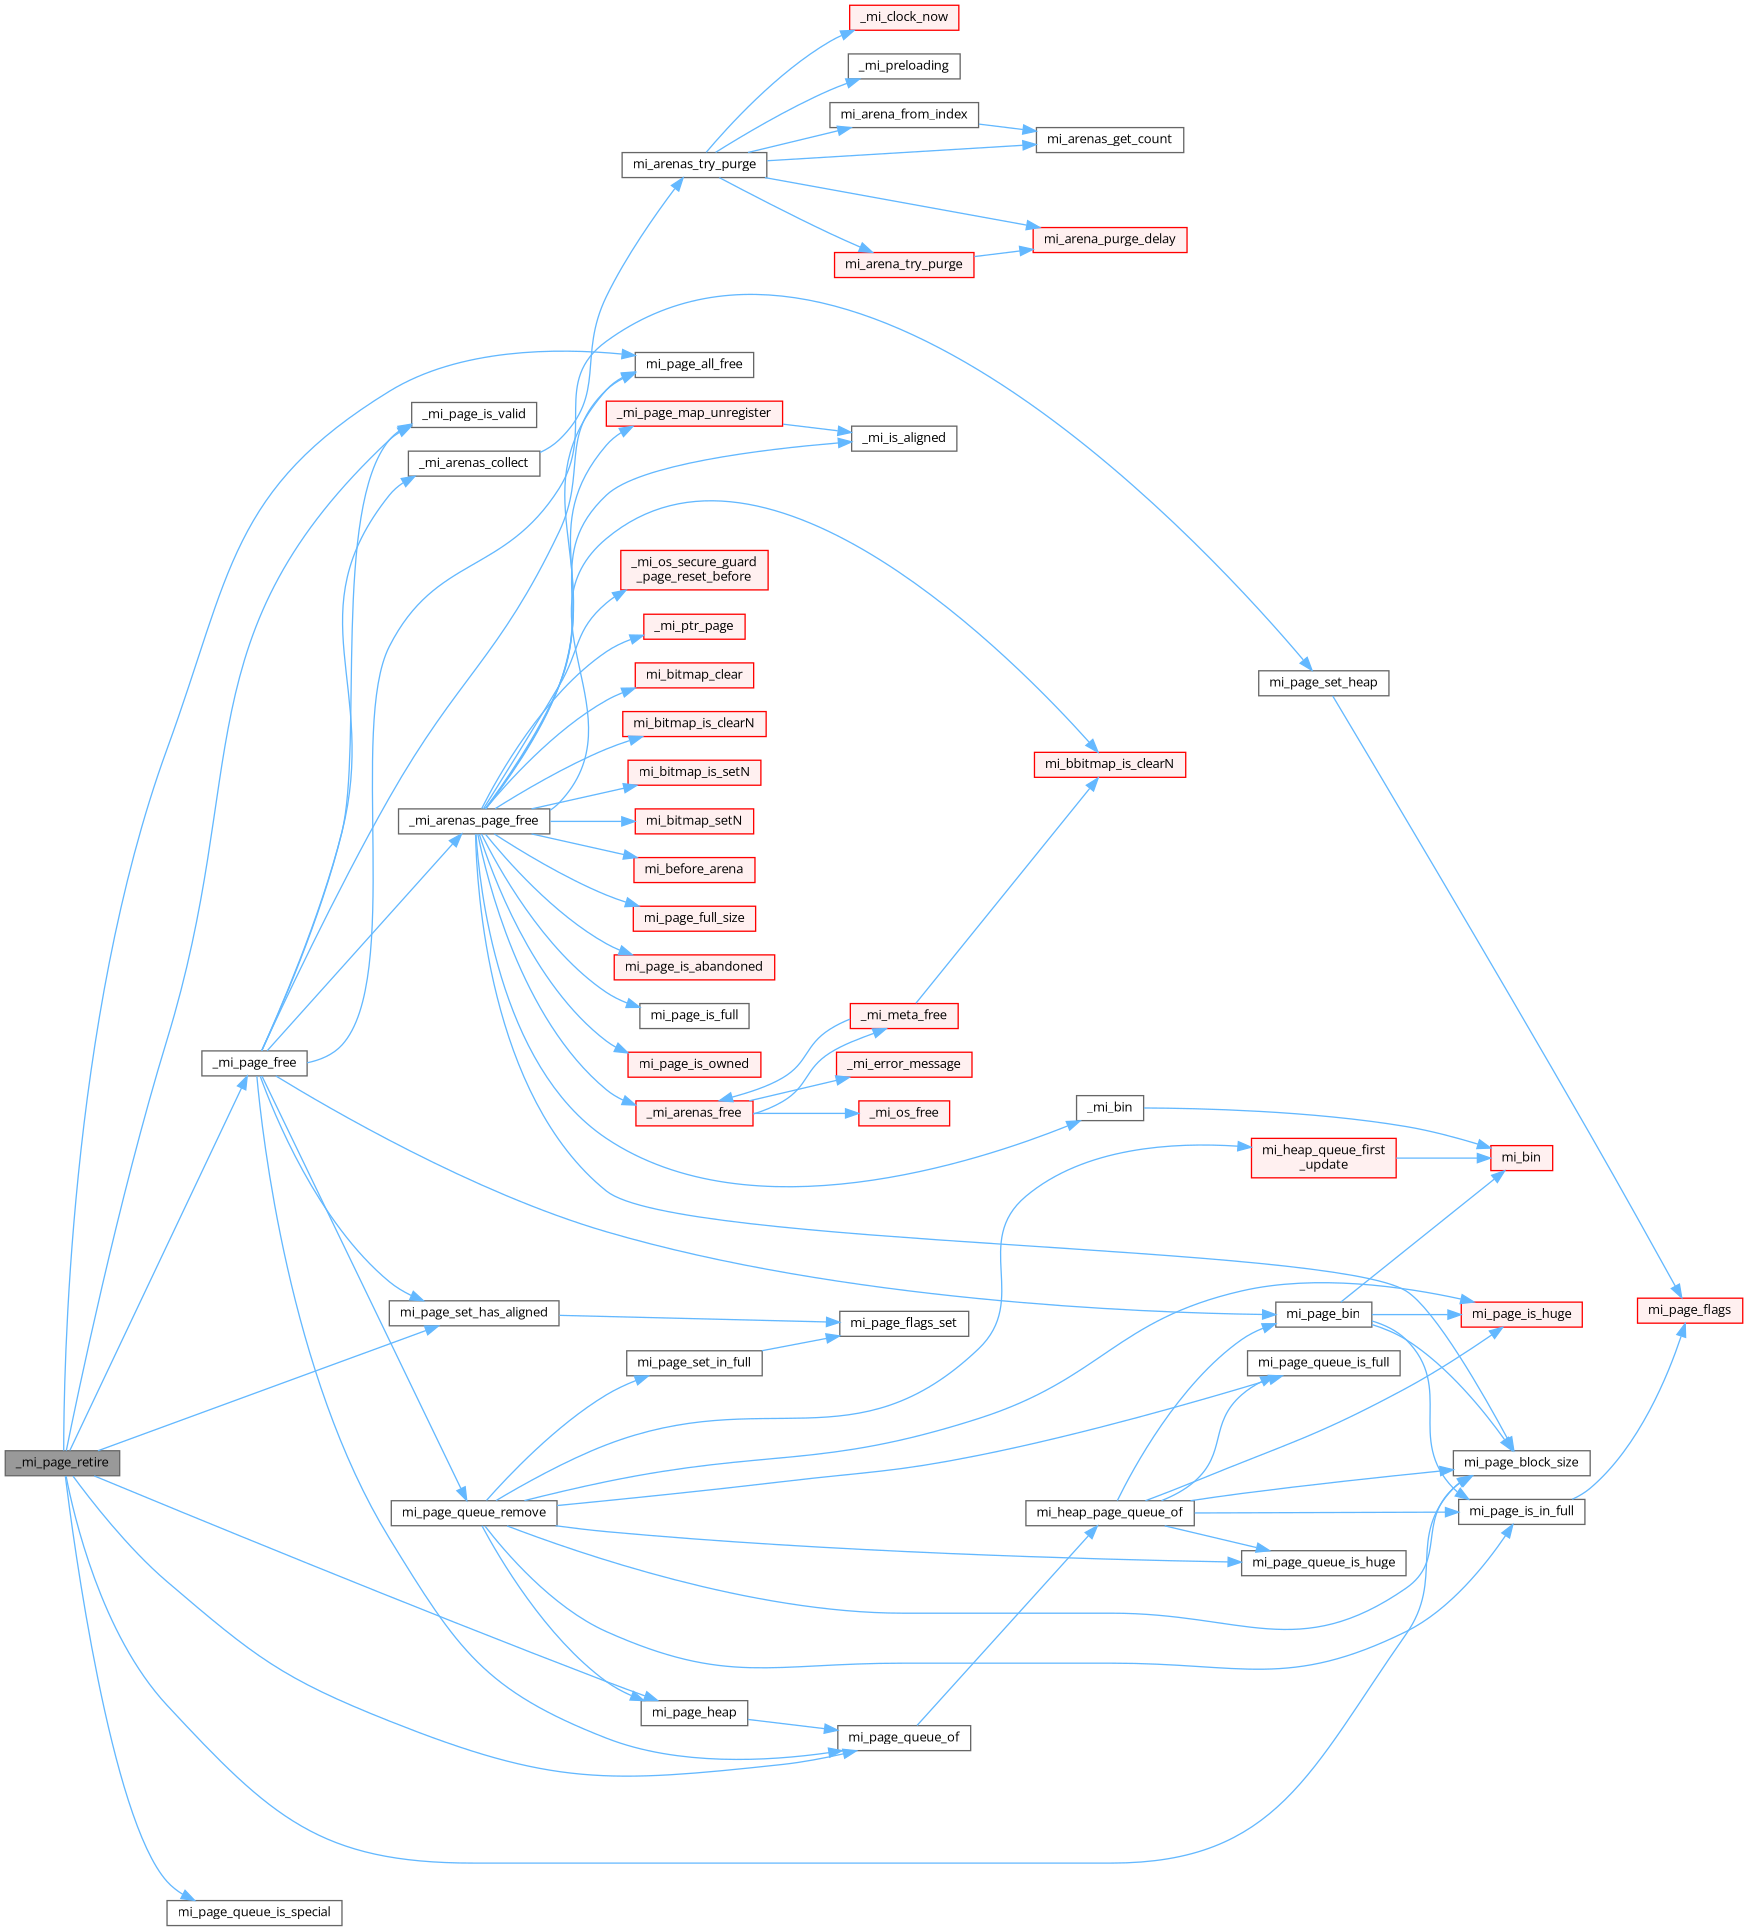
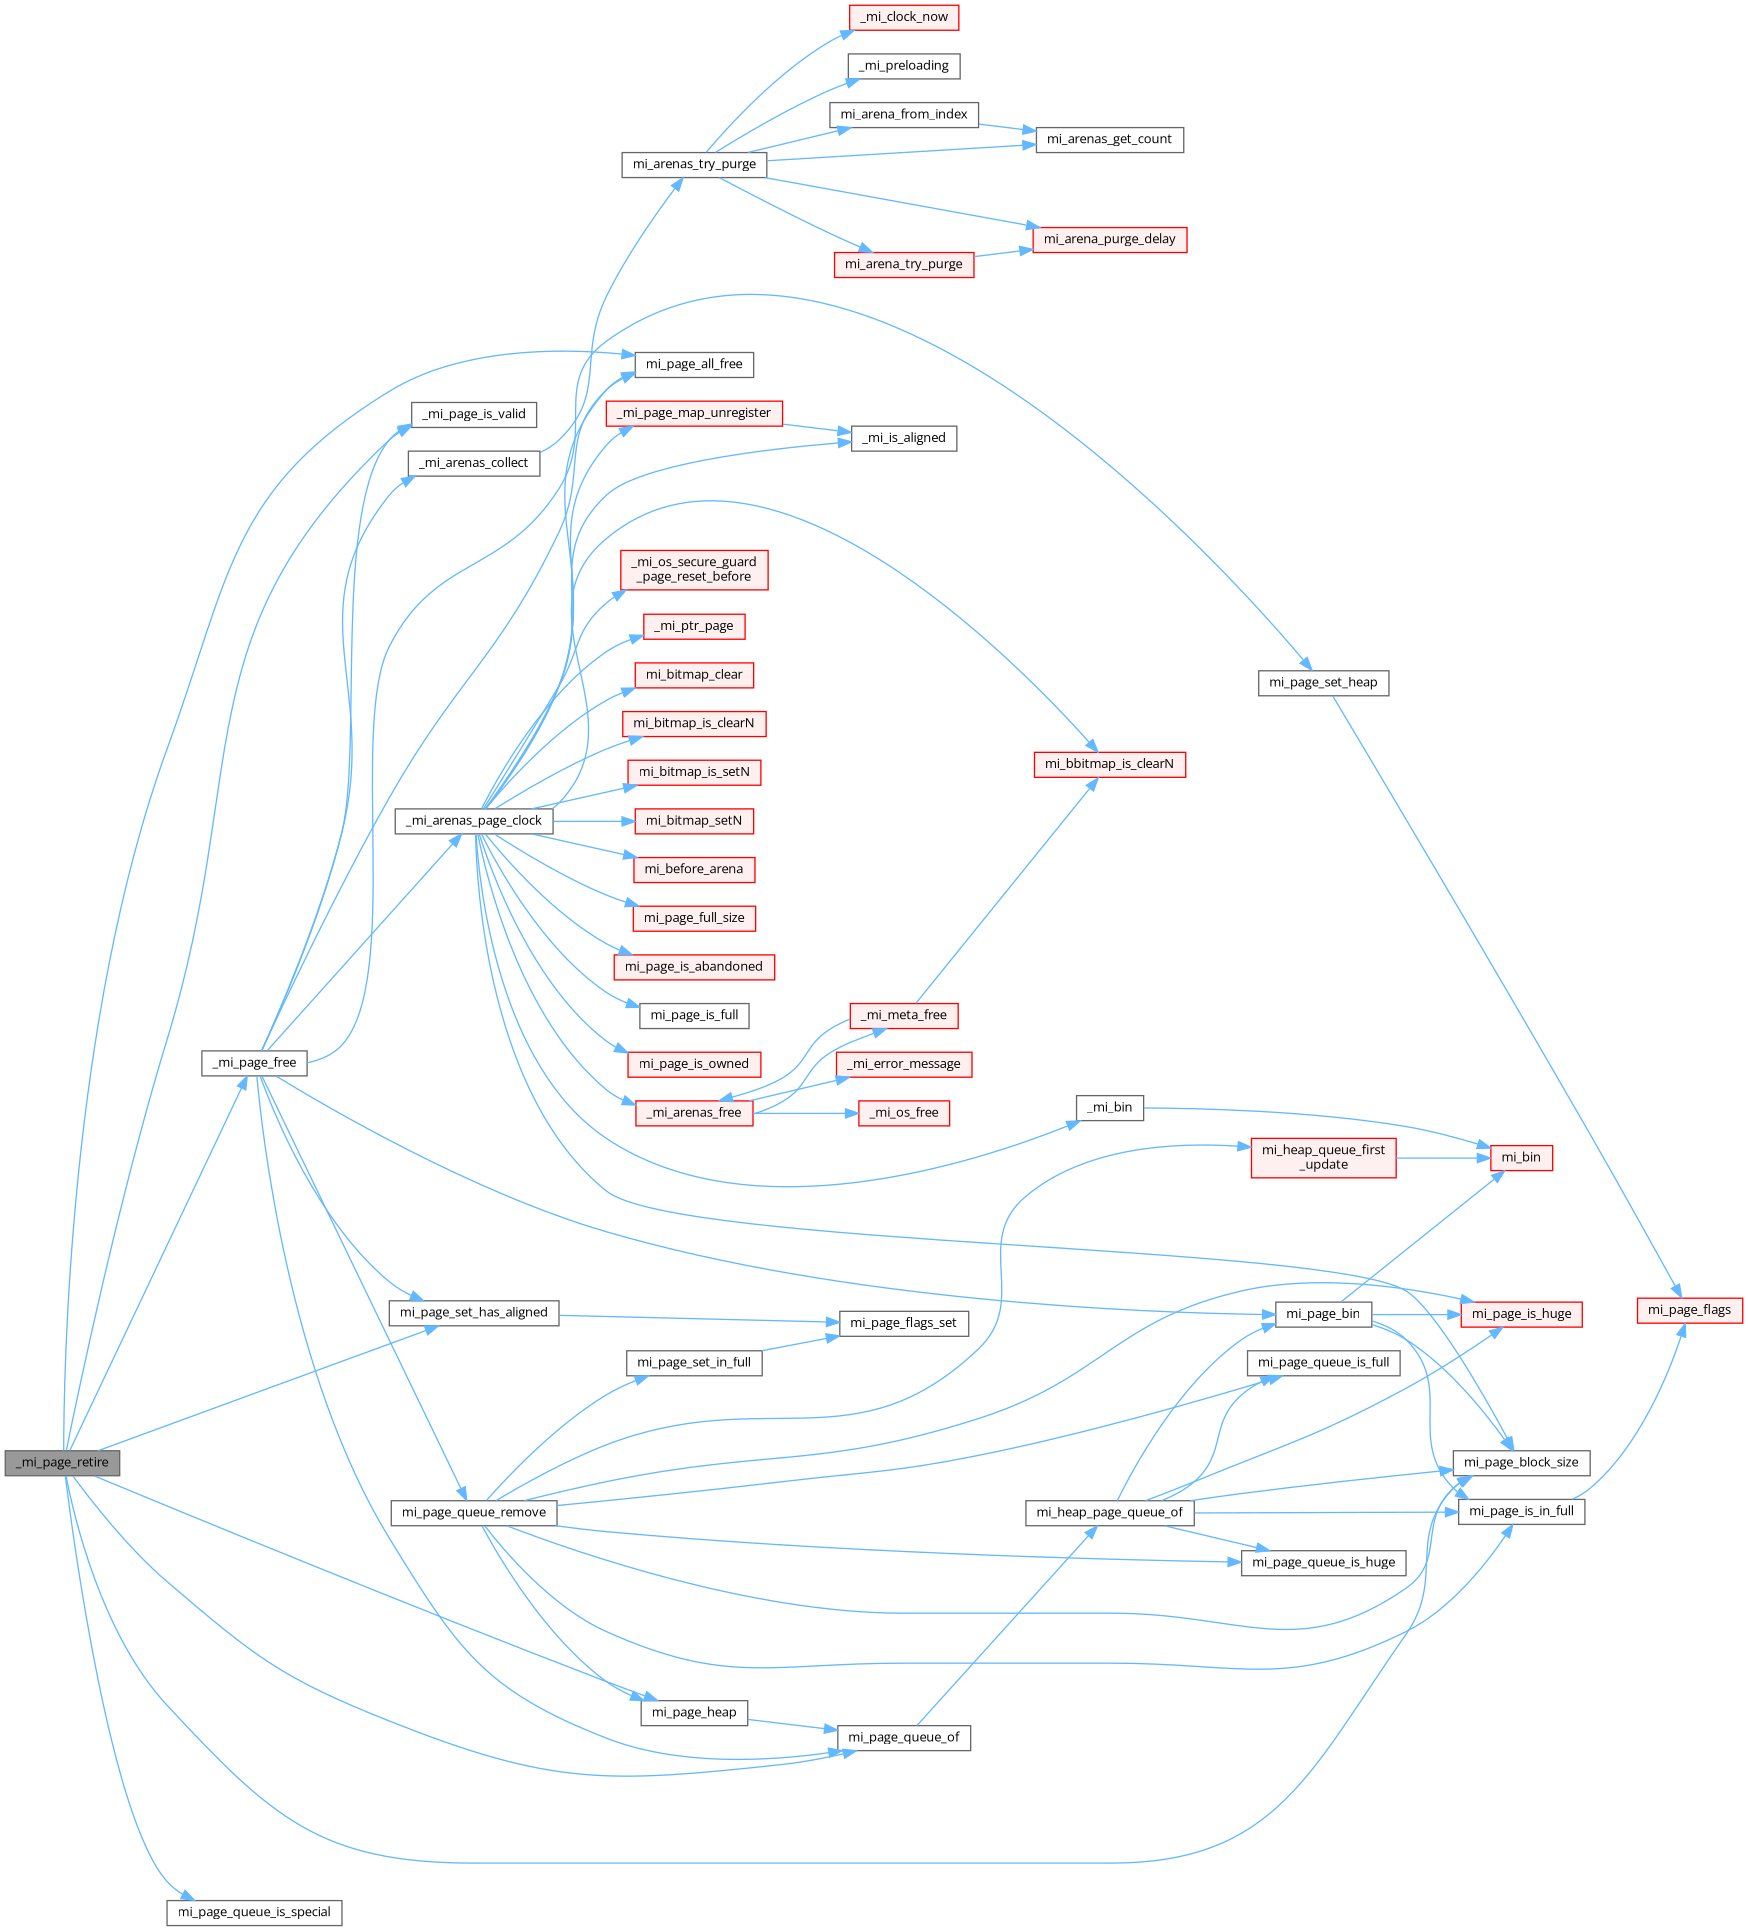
  digraph {
    fontname="Open Sans"
    rankdir=LR
    node [color=grey40 fillcolor=white fontname="Open Sans" fontsize=10 shape=box style=filled]
    edge [color=steelblue1 fontname="Open Sans" fontsize=10 labelfontname=Helvetica labelfontsize=10 style=solid]
    n1 [color=gray40 fillcolor=grey60 fontcolor=black height=0.2 label=_mi_page_retire width=0.4]
    n2 [height=0.2 label=_mi_page_free width=0.4]
    n3 [height=0.2 label=mi_page_all_free width=0.4]
    n4 [height=0.2 label=mi_page_block_size width=0.4]
    n5 [height=0.2 label=_mi_page_is_valid width=0.4]
    n6 [height=0.2 label=mi_page_queue_of width=0.4]
    n7 [height=0.2 label=mi_page_heap width=0.4]
    n8 [height=0.2 label=mi_page_set_has_aligned width=0.4]
    n9 [height=0.2 label=mi_page_queue_is_special width=0.4]
    n10 [height=0.2 label=_mi_arenas_collect width=0.4]
-   n11 [height=0.2 label=_mi_arenas_page_free width=0.4]
+   n11 [height=0.2 label=_mi_arenas_page_clock width=0.4]
    n12 [height=0.2 label=mi_page_bin width=0.4]
    n13 [height=0.2 label=mi_page_queue_remove width=0.4]
    n14 [height=0.2 label=mi_page_set_heap width=0.4]
    n15 [height=0.2 label=mi_heap_page_queue_of width=0.4]
    n16 [height=0.2 label=mi_page_flags_set width=0.4]
    n17 [height=0.2 label=mi_arenas_try_purge width=0.4]
    n18 [color=red fillcolor="#FFF0F0" height=0.2 label=_mi_arenas_free width=0.4]
    n19 [color=red fillcolor="#FFF0F0" height=0.2 label=mi_bbitmap_is_clearN width=0.4]
    n20 [height=0.2 label=_mi_bin width=0.4]
    n21 [height=0.2 label=_mi_is_aligned width=0.4]
    n22 [color=red fillcolor="#FFF0F0" height=0.2 label="_mi_os_secure_guard\l_page_reset_before" width=0.4]
    n23 [color=red fillcolor="#FFF0F0" height=0.2 label=_mi_page_map_unregister width=0.4]
    n24 [color=red fillcolor="#FFF0F0" height=0.2 label=_mi_ptr_page width=0.4]
    n25 [color=red fillcolor="#FFF0F0" height=0.2 label=mi_bitmap_clear width=0.4]
    n26 [color=red fillcolor="#FFF0F0" height=0.2 label=mi_bitmap_is_clearN width=0.4]
    n27 [color=red fillcolor="#FFF0F0" height=0.2 label=mi_bitmap_is_setN width=0.4]
    n28 [color=red fillcolor="#FFF0F0" height=0.2 label=mi_bitmap_setN width=0.4]
    n29 [color=red fillcolor="#FFF0F0" height=0.2 label=mi_before_arena width=0.4]
    n30 [color=red fillcolor="#FFF0F0" height=0.2 label=mi_page_full_size width=0.4]
    n31 [color=red fillcolor="#FFF0F0" height=0.2 label=mi_page_is_abandoned width=0.4]
    n32 [height=0.2 label=mi_page_is_full width=0.4]
    n33 [color=red fillcolor="#FFF0F0" height=0.2 label=mi_page_is_owned width=0.4]
    n34 [color=red fillcolor="#FFF0F0" height=0.2 label=mi_bin width=0.4]
    n35 [color=red fillcolor="#FFF0F0" height=0.2 label=mi_page_is_huge width=0.4]
    n36 [height=0.2 label=mi_page_is_in_full width=0.4]
    n37 [height=0.2 label=mi_page_queue_is_full width=0.4]
    n38 [height=0.2 label=mi_page_queue_is_huge width=0.4]
    n39 [color=red fillcolor="#FFF0F0" height=0.2 label="mi_heap_queue_first\l_update" width=0.4]
    n40 [height=0.2 label=mi_page_set_in_full width=0.4]
    n41 [color=red fillcolor="#FFF0F0" height=0.2 label=mi_page_flags width=0.4]
    n42 [color=red fillcolor="#FFF0F0" height=0.2 label=_mi_clock_now width=0.4]
    n43 [height=0.2 label=_mi_preloading width=0.4]
    n44 [height=0.2 label=mi_arena_from_index width=0.4]
    n45 [height=0.2 label=mi_arenas_get_count width=0.4]
    n46 [color=red fillcolor="#FFF0F0" height=0.2 label=mi_arena_purge_delay width=0.4]
    n47 [color=red fillcolor="#FFF0F0" height=0.2 label=mi_arena_try_purge width=0.4]
    n48 [color=red fillcolor="#FFF0F0" height=0.2 label=_mi_error_message width=0.4]
    n49 [color=red fillcolor="#FFF0F0" height=0.2 label=_mi_meta_free width=0.4]
    n50 [color=red fillcolor="#FFF0F0" height=0.2 label=_mi_os_free width=0.4]
    n1 -> n2
    n1 -> n3
    n1 -> n4
    n1 -> n5
    n1 -> n6
    n1 -> n7
    n1 -> n8
    n1 -> n9
    n2 -> n3
    n2 -> n5
    n2 -> n6
    n2 -> n8
    n2 -> n10
    n2 -> n11
    n2 -> n12
    n2 -> n13
    n2 -> n14
    n6 -> n15
    n7 -> n6
    n8 -> n16
    n10 -> n17
    n11 -> n3
    n11 -> n4
    n11 -> n18
    n11 -> n19
    n11 -> n20
    n11 -> n21
    n11 -> n22
    n11 -> n23
    n11 -> n24
    n11 -> n25
    n11 -> n26
    n11 -> n27
    n11 -> n28
    n11 -> n29
    n11 -> n30
    n11 -> n31
    n11 -> n32
    n11 -> n33
    n12 -> n4
    n12 -> n34
    n12 -> n35
    n12 -> n36
    n13 -> n4
    n13 -> n7
    n13 -> n35
    n13 -> n36
    n13 -> n37
    n13 -> n38
    n13 -> n39
    n13 -> n40
    n14 -> n41
    n15 -> n4
    n15 -> n12
    n15 -> n35
    n15 -> n36
    n15 -> n37
    n15 -> n38
    n17 -> n42
    n17 -> n43
    n17 -> n44
    n17 -> n45
    n17 -> n46
    n17 -> n47
    n18 -> n48
    n18 -> n49
    n18 -> n50
    n20 -> n34
    n23 -> n21
    n36 -> n41
    n39 -> n34
    n40 -> n16
    n44 -> n45
    n47 -> n46
    n49 -> n18
    n49 -> n19
  }
